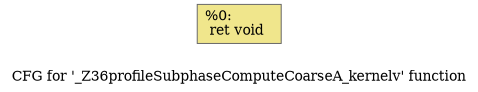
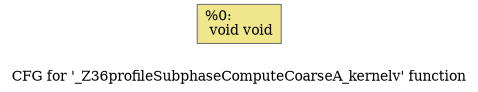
  digraph {
    label="CFG for '_Z36profileSubphaseComputeCoarseA_kernelv' function"
-   n1 [color=gray40 fillcolor=khaki label="{%0:\l  ret void\l}" shape=record style=filled]
+   n1 [color=gray40 fillcolor=khaki label="{%0:\l  void void\l}" shape=record style=filled]
  }
